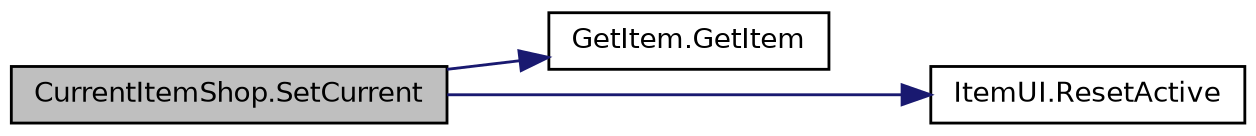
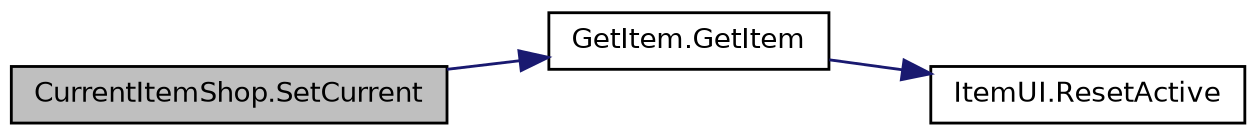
  digraph {
    rankdir=LR
    node [color=black fillcolor=white fontname=Helvetica fontsize=10 shape=record style=filled]
    edge [color=midnightblue fontname=Helvetica fontsize=10 labelfontname=Helvetica labelfontsize=10 style=solid]
    n1 [fillcolor=grey75 fontcolor=black height=0.2 label="CurrentItemShop.SetCurrent" width=0.4]
    n2 [height=0.2 label="GetItem.GetItem" width=0.4]
    n3 [height=0.2 label="ItemUI.ResetActive" width=0.4]
    n1 -> n2
-   n1 -> n3
+   n2 -> n3
  }
